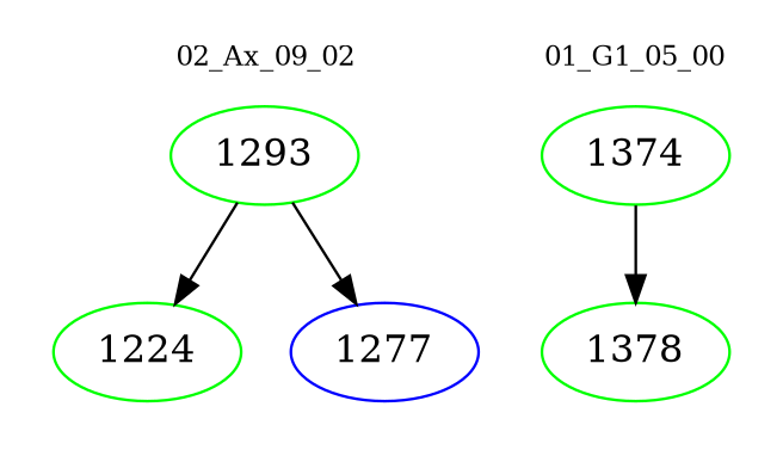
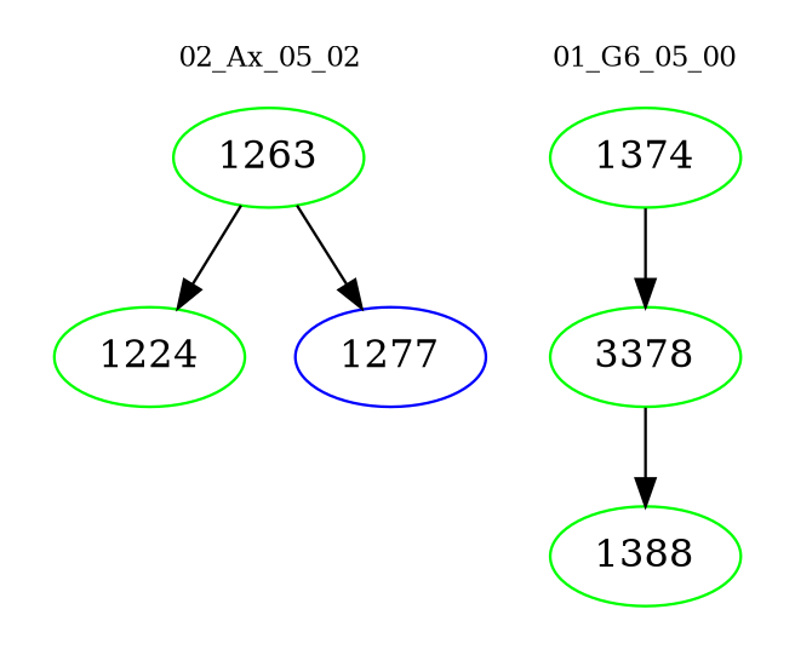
  digraph {
    node [color=green]
    edge [color=black]
-   n1 [label=1293]
+   n1 [label=1263]
    n2 [label=1224]
    n3 [color=blue label=1277]
-   n4 [label=1378]
+   n4 [label=3378]
    n5 [label=1374]
+   n6 [label=1388]
    subgraph cluster_1 {
      color=white
      fontsize=10
-     label="02_Ax_09_02"
+     label="02_Ax_05_02"
      n1
      n2
      n3
    }
    subgraph cluster_2 {
      color=white
      fontsize=10
-     label="01_G1_05_00"
+     label="01_G6_05_00"
      n4
      n5
+     n6
    }
    n1 -> n2
    n1 -> n3
+   n4 -> n6
    n5 -> n4
  }
